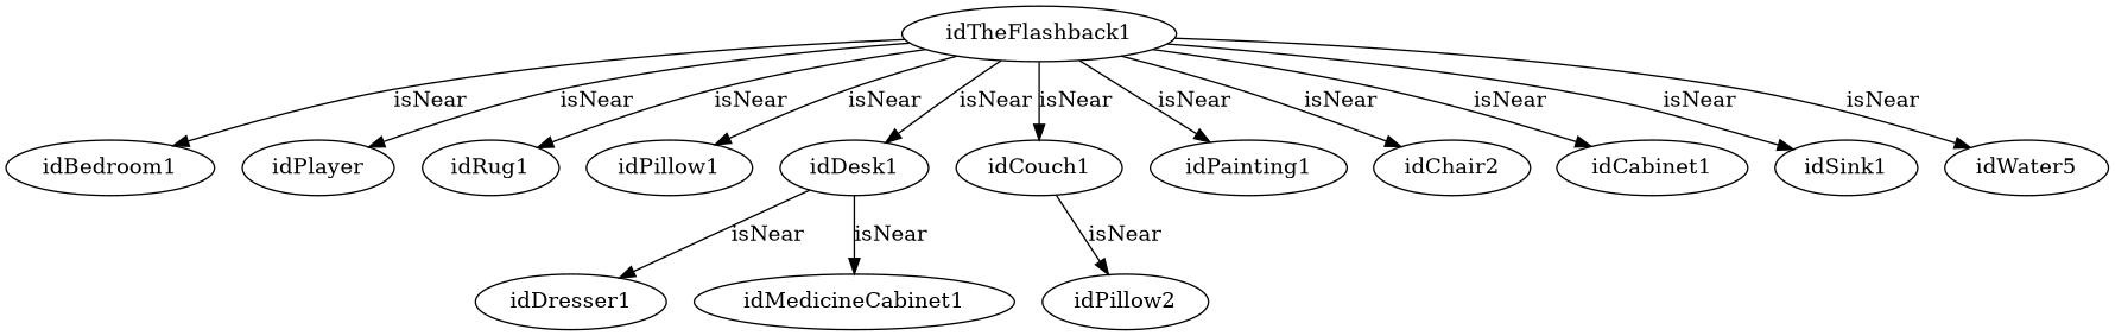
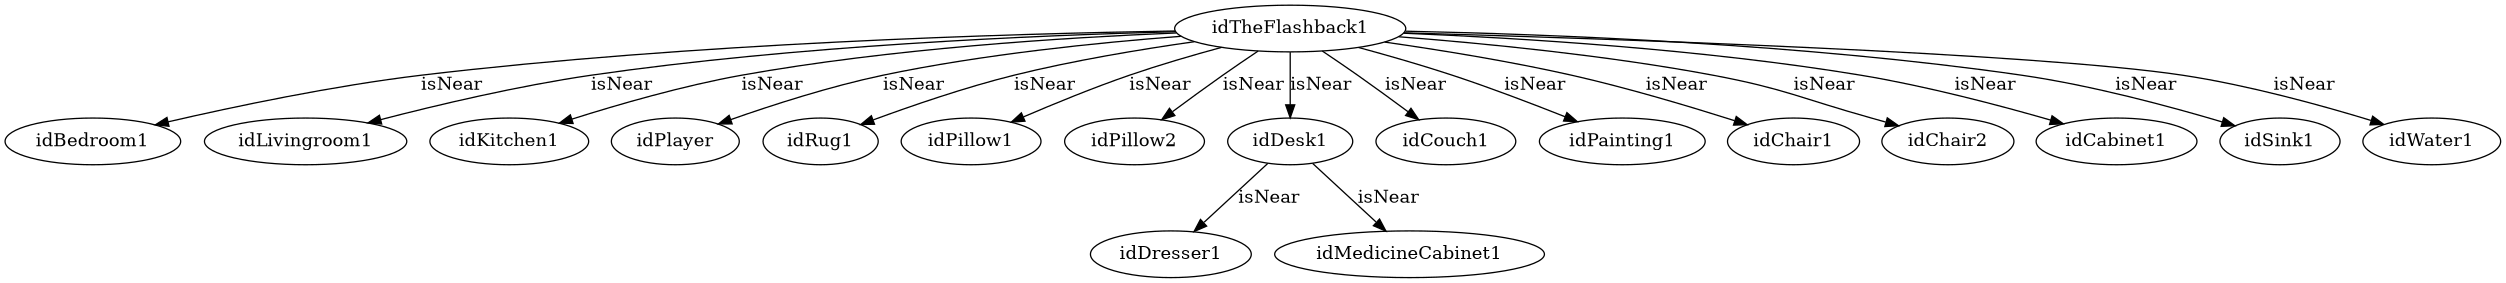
  strict digraph {
    node [node_type=entity_node]
    edge [edge_type=relationship]
    idTheFlashback1
    idBedroom1
+   idLivingroom1
+   idKitchen1
    idPlayer
    idRug1
    idPillow1
    idPillow2
    idDesk1
    idCouch1
    idPainting1
+   idChair1
    idChair2
    idCabinet1
    idSink1
-   idWater1 [label=idWater5]
+   idWater1
    idDresser1
    idMedicineCabinet1
    idTheFlashback1 -> idBedroom1 [label=isNear]
+   idTheFlashback1 -> idLivingroom1 [label=isNear]
+   idTheFlashback1 -> idKitchen1 [label=isNear]
    idTheFlashback1 -> idPlayer [label=isNear]
    idTheFlashback1 -> idRug1 [label=isNear]
    idTheFlashback1 -> idPillow1 [label=isNear]
-   idCouch1 -> idPillow2 [label=isNear]
+   idTheFlashback1 -> idPillow2 [label=isNear]
    idTheFlashback1 -> idDesk1 [label=isNear]
    idTheFlashback1 -> idCouch1 [label=isNear]
    idTheFlashback1 -> idPainting1 [label=isNear]
+   idTheFlashback1 -> idChair1 [label=isNear]
    idTheFlashback1 -> idChair2 [label=isNear]
    idTheFlashback1 -> idCabinet1 [label=isNear]
    idTheFlashback1 -> idSink1 [label=isNear]
    idTheFlashback1 -> idWater1 [label=isNear]
    idDesk1 -> idDresser1 [label=isNear]
    idDesk1 -> idMedicineCabinet1 [label=isNear]
  }
